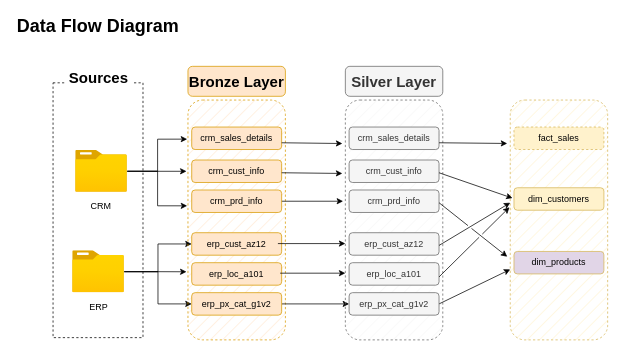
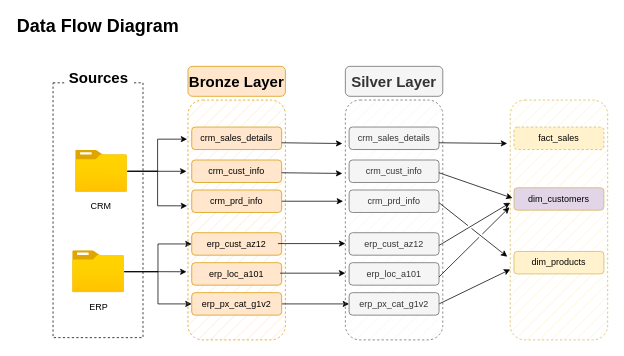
  <mxCell id="0" />
  <mxCell id="1" parent="0" />
  <mxCell id="2" value="Data Flow Diagram" style="text;html=1;align=left;verticalAlign=middle;whiteSpace=wrap;rounded=0;fontSize=24;fontStyle=1" parent="1" vertex="1"><mxGeometry x="20" y="20" width="220" height="30" as="geometry" /></mxCell>
  <mxCell id="3" value="" style="rounded=0;whiteSpace=wrap;html=1;fillColor=none;dashed=1;" parent="1" vertex="1"><mxGeometry x="70" y="110" width="120" height="340" as="geometry" /></mxCell>
  <mxCell id="4" value="&lt;b&gt;Sources&lt;/b&gt;" style="text;html=1;align=center;verticalAlign=middle;whiteSpace=wrap;rounded=0;fontSize=20;fillColor=default;" parent="1" vertex="1"><mxGeometry x="85.5" y="88" width="90" height="30" as="geometry" /></mxCell>
  <mxCell id="5" style="edgeStyle=orthogonalEdgeStyle;rounded=0;orthogonalLoop=1;jettySize=auto;html=1;entryX=-0.015;entryY=0.297;entryDx=0;entryDy=0;entryPerimeter=0;" parent="1" source="6" target="12" edge="1"><mxGeometry relative="1" as="geometry"><mxPoint x="240" y="228" as="targetPoint" /></mxGeometry></mxCell>
  <mxCell id="6" value="" style="image;aspect=fixed;html=1;points=[];align=center;fontSize=12;image=img/lib/azure2/general/Folder_Blank.svg;" parent="1" vertex="1"><mxGeometry x="100" y="200" width="69" height="56.0" as="geometry" /></mxCell>
  <mxCell id="7" style="edgeStyle=orthogonalEdgeStyle;rounded=0;orthogonalLoop=1;jettySize=auto;html=1;" parent="1" source="9" target="20" edge="1"><mxGeometry relative="1" as="geometry" /></mxCell>
  <mxCell id="8" style="edgeStyle=orthogonalEdgeStyle;rounded=0;orthogonalLoop=1;jettySize=auto;html=1;entryX=0;entryY=0.5;entryDx=0;entryDy=0;" parent="1" source="9" target="23" edge="1"><mxGeometry relative="1" as="geometry" /></mxCell>
  <mxCell id="9" value="" style="image;aspect=fixed;html=1;points=[];align=center;fontSize=12;image=img/lib/azure2/general/Folder_Blank.svg;" parent="1" vertex="1"><mxGeometry x="96" y="334" width="69" height="56.0" as="geometry" /></mxCell>
  <mxCell id="10" value="CRM" style="text;html=1;align=center;verticalAlign=middle;whiteSpace=wrap;rounded=0;" parent="1" vertex="1"><mxGeometry x="104" y="260" width="60" height="30" as="geometry" /></mxCell>
  <mxCell id="11" value="ERP" style="text;html=1;align=center;verticalAlign=middle;whiteSpace=wrap;rounded=0;" parent="1" vertex="1"><mxGeometry x="100.5" y="394" width="60" height="30" as="geometry" /></mxCell>
  <mxCell id="12" value="" style="rounded=1;whiteSpace=wrap;html=1;fillColor=#ffe6cc;dashed=1;fillStyle=hatch;strokeColor=#d79b00;" parent="1" vertex="1"><mxGeometry x="250" y="133" width="130" height="320" as="geometry" /></mxCell>
  <mxCell id="13" value="&lt;font style=&quot;font-size: 20px;&quot;&gt;Bronze Layer&lt;/font&gt;" style="text;html=1;align=center;verticalAlign=middle;whiteSpace=wrap;rounded=1;fillColor=#ffe6cc;strokeColor=#D79B00;fontStyle=1" parent="1" vertex="1"><mxGeometry x="250" y="88" width="130" height="40" as="geometry" /></mxCell>
  <mxCell id="14" value="crm_sales_details" style="rounded=1;whiteSpace=wrap;html=1;fillColor=#ffe6cc;strokeColor=#D79B00;" parent="1" vertex="1"><mxGeometry x="255" y="169" width="120" height="30" as="geometry" /></mxCell>
  <mxCell id="15" value="crm_cust_info" style="rounded=1;whiteSpace=wrap;html=1;fillColor=#ffe6cc;strokeColor=#D79B00;" parent="1" vertex="1"><mxGeometry x="255" y="213" width="120" height="30" as="geometry" /></mxCell>
  <mxCell id="16" value="" style="edgeStyle=orthogonalEdgeStyle;rounded=0;orthogonalLoop=1;jettySize=auto;html=1;" parent="1" edge="1"><mxGeometry relative="1" as="geometry"><mxPoint x="367" y="268" as="sourcePoint" /><mxPoint x="457" y="268" as="targetPoint" /></mxGeometry></mxCell>
  <mxCell id="17" value="crm_prd_info" style="rounded=1;whiteSpace=wrap;html=1;fillColor=#ffe6cc;strokeColor=#D79B00;" parent="1" vertex="1"><mxGeometry x="255" y="253" width="120" height="30" as="geometry" /></mxCell>
  <mxCell id="18" style="edgeStyle=orthogonalEdgeStyle;rounded=0;orthogonalLoop=1;jettySize=auto;html=1;entryX=-0.008;entryY=0.163;entryDx=0;entryDy=0;entryPerimeter=0;" parent="1" source="6" target="12" edge="1"><mxGeometry relative="1" as="geometry" /></mxCell>
  <mxCell id="19" style="edgeStyle=orthogonalEdgeStyle;rounded=0;orthogonalLoop=1;jettySize=auto;html=1;entryX=-0.008;entryY=0.441;entryDx=0;entryDy=0;entryPerimeter=0;" parent="1" source="6" target="12" edge="1"><mxGeometry relative="1" as="geometry" /></mxCell>
  <mxCell id="20" value="erp_cust_az12" style="rounded=1;whiteSpace=wrap;html=1;fillColor=#ffe6cc;strokeColor=#D79B00;" parent="1" vertex="1"><mxGeometry x="255" y="310" width="120" height="30" as="geometry" /></mxCell>
  <mxCell id="21" value="erp_loc_a101" style="rounded=1;whiteSpace=wrap;html=1;fillColor=#ffe6cc;strokeColor=#D79B00;" parent="1" vertex="1"><mxGeometry x="255" y="350" width="120" height="30" as="geometry" /></mxCell>
  <mxCell id="22" value="" style="edgeStyle=orthogonalEdgeStyle;rounded=0;orthogonalLoop=1;jettySize=auto;html=1;" parent="1" source="23" target="44" edge="1"><mxGeometry relative="1" as="geometry" /></mxCell>
  <mxCell id="23" value="erp_px_cat_g1v2" style="rounded=1;whiteSpace=wrap;html=1;fillColor=#ffe6cc;strokeColor=#D79B00;" parent="1" vertex="1"><mxGeometry x="255" y="390" width="120" height="30" as="geometry" /></mxCell>
  <mxCell id="24" style="edgeStyle=orthogonalEdgeStyle;rounded=0;orthogonalLoop=1;jettySize=auto;html=1;entryX=-0.015;entryY=0.716;entryDx=0;entryDy=0;entryPerimeter=0;" parent="1" source="9" target="12" edge="1"><mxGeometry relative="1" as="geometry" /></mxCell>
  <mxCell id="25" value="" style="rounded=1;whiteSpace=wrap;html=1;fillColor=#f5f5f5;dashed=1;fillStyle=hatch;strokeColor=#666666;fontColor=#333333;" parent="1" vertex="1"><mxGeometry x="460" y="133" width="130" height="320" as="geometry" /></mxCell>
  <mxCell id="26" value="&lt;font style=&quot;font-size: 20px;&quot;&gt;Silver Layer&lt;/font&gt;" style="text;html=1;align=center;verticalAlign=middle;whiteSpace=wrap;rounded=1;fillColor=#f5f5f5;strokeColor=#666666;fontStyle=1;fontColor=#333333;" parent="1" vertex="1"><mxGeometry x="460" y="88" width="130" height="40" as="geometry" /></mxCell>
  <mxCell id="27" value="crm_sales_details" style="rounded=1;whiteSpace=wrap;html=1;fillColor=#f5f5f5;strokeColor=#666666;fontColor=#333333;" parent="1" vertex="1"><mxGeometry x="465" y="169" width="120" height="30" as="geometry" /></mxCell>
  <mxCell id="28" value="crm_cust_info" style="rounded=1;whiteSpace=wrap;html=1;fillColor=#f5f5f5;strokeColor=#666666;fontColor=#333333;" parent="1" vertex="1"><mxGeometry x="465" y="213" width="120" height="30" as="geometry" /></mxCell>
  <mxCell id="29" value="crm_prd_info" style="rounded=1;whiteSpace=wrap;html=1;fillColor=#f5f5f5;strokeColor=#666666;fontColor=#333333;" parent="1" vertex="1"><mxGeometry x="465" y="253" width="120" height="30" as="geometry" /></mxCell>
  <mxCell id="30" value="erp_cust_az12" style="rounded=1;whiteSpace=wrap;html=1;fillColor=#f5f5f5;strokeColor=#666666;fontColor=#333333;" parent="1" vertex="1"><mxGeometry x="465" y="310" width="120" height="30" as="geometry" /></mxCell>
  <mxCell id="31" value="erp_loc_a101" style="rounded=1;whiteSpace=wrap;html=1;fillColor=#f5f5f5;strokeColor=#666666;fontColor=#333333;" parent="1" vertex="1"><mxGeometry x="465" y="350" width="120" height="30" as="geometry" /></mxCell>
  <mxCell id="32" value="" style="rounded=1;whiteSpace=wrap;html=1;fillColor=#fff2cc;dashed=1;fillStyle=hatch;strokeColor=#d6b656;" vertex="1" parent="1"><mxGeometry x="680" y="133" width="130" height="320" as="geometry" /></mxCell>
  <mxCell id="33" value="fact_sales" style="rounded=1;whiteSpace=wrap;html=1;fillColor=#fff2cc;strokeColor=#d6b656;dashed=1;" vertex="1" parent="1"><mxGeometry x="685" y="169" width="120" height="30" as="geometry" /></mxCell>
- <mxCell id="34" value="dim_customers" style="rounded=1;whiteSpace=wrap;html=1;fillColor=#fff2cc;strokeColor=#d6b656;" vertex="1" parent="1"><mxGeometry x="685" y="250" width="120" height="30" as="geometry" /></mxCell>
- <mxCell id="35" value="dim_products" style="rounded=1;whiteSpace=wrap;html=1;fillColor=#e1d5e7;strokeColor=#d6b656;" vertex="1" parent="1"><mxGeometry x="685" y="335" width="120" height="30" as="geometry" /></mxCell>
+ <mxCell id="34" value="dim_customers" style="rounded=1;whiteSpace=wrap;html=1;fillColor=#e1d5e7;strokeColor=#d6b656;" vertex="1" parent="1"><mxGeometry x="685" y="250" width="120" height="30" as="geometry" /></mxCell>
+ <mxCell id="35" value="dim_products" style="rounded=1;whiteSpace=wrap;html=1;fillColor=#fff2cc;strokeColor=#d6b656;" vertex="1" parent="1"><mxGeometry x="685" y="335" width="120" height="30" as="geometry" /></mxCell>
  <mxCell id="36" value="" style="endArrow=classic;html=1;rounded=0;entryX=-0.031;entryY=0.181;entryDx=0;entryDy=0;entryPerimeter=0;" edge="1" parent="1" target="32"><mxGeometry width="50" height="50" relative="1" as="geometry"><mxPoint x="585" y="190" as="sourcePoint" /><mxPoint x="670" y="190" as="targetPoint" /></mxGeometry></mxCell>
  <mxCell id="37" value="" style="endArrow=classic;html=1;rounded=0;entryX=0.023;entryY=0.409;entryDx=0;entryDy=0;entryPerimeter=0;jumpStyle=gap;" edge="1" parent="1" target="32"><mxGeometry width="50" height="50" relative="1" as="geometry"><mxPoint x="585" y="230" as="sourcePoint" /><mxPoint x="677" y="226" as="targetPoint" /></mxGeometry></mxCell>
  <mxCell id="38" value="" style="endArrow=classic;html=1;rounded=0;jumpStyle=gap;" edge="1" parent="1"><mxGeometry width="50" height="50" relative="1" as="geometry"><mxPoint x="585" y="327" as="sourcePoint" /><mxPoint x="680" y="270" as="targetPoint" /></mxGeometry></mxCell>
  <mxCell id="39" value="" style="endArrow=classic;html=1;rounded=0;jumpStyle=gap;" edge="1" parent="1"><mxGeometry width="50" height="50" relative="1" as="geometry"><mxPoint x="585" y="270" as="sourcePoint" /><mxPoint x="676" y="342" as="targetPoint" /></mxGeometry></mxCell>
  <mxCell id="40" value="" style="endArrow=classic;html=1;rounded=0;entryX=-0.008;entryY=0.447;entryDx=0;entryDy=0;entryPerimeter=0;jumpStyle=gap;" edge="1" parent="1" target="32"><mxGeometry width="50" height="50" relative="1" as="geometry"><mxPoint x="585" y="369" as="sourcePoint" /><mxPoint x="677" y="365" as="targetPoint" /></mxGeometry></mxCell>
  <mxCell id="41" value="" style="endArrow=classic;html=1;rounded=0;exitX=1;exitY=0.5;exitDx=0;exitDy=0;jumpStyle=gap;" edge="1" parent="1" source="44"><mxGeometry width="50" height="50" relative="1" as="geometry"><mxPoint x="580" y="407" as="sourcePoint" /><mxPoint x="680" y="359" as="targetPoint" /></mxGeometry></mxCell>
  <mxCell id="42" value="" style="endArrow=classic;html=1;rounded=0;" edge="1" parent="1"><mxGeometry width="50" height="50" relative="1" as="geometry"><mxPoint x="373" y="364" as="sourcePoint" /><mxPoint x="460" y="364" as="targetPoint" /></mxGeometry></mxCell>
  <mxCell id="43" value="" style="endArrow=classic;html=1;rounded=0;entryX=0.023;entryY=0.706;entryDx=0;entryDy=0;entryPerimeter=0;" edge="1" parent="1" target="44"><mxGeometry width="50" height="50" relative="1" as="geometry"><mxPoint x="580" y="407" as="sourcePoint" /><mxPoint x="683" y="359" as="targetPoint" /></mxGeometry></mxCell>
  <mxCell id="44" value="erp_px_cat_g1v2" style="rounded=1;whiteSpace=wrap;html=1;fillColor=#f5f5f5;strokeColor=#666666;fontColor=#333333;" parent="1" vertex="1"><mxGeometry x="465" y="390" width="120" height="30" as="geometry" /></mxCell>
  <mxCell id="45" value="" style="endArrow=classic;html=1;rounded=0;entryX=-0.031;entryY=0.306;entryDx=0;entryDy=0;entryPerimeter=0;" edge="1" parent="1" target="25"><mxGeometry width="50" height="50" relative="1" as="geometry"><mxPoint x="375" y="230" as="sourcePoint" /><mxPoint x="425" y="180" as="targetPoint" /></mxGeometry></mxCell>
  <mxCell id="46" value="" style="endArrow=classic;html=1;rounded=0;entryX=-0.031;entryY=0.306;entryDx=0;entryDy=0;entryPerimeter=0;" edge="1" parent="1"><mxGeometry width="50" height="50" relative="1" as="geometry"><mxPoint x="375" y="190" as="sourcePoint" /><mxPoint x="456" y="191" as="targetPoint" /></mxGeometry></mxCell>
  <mxCell id="47" value="" style="edgeStyle=orthogonalEdgeStyle;rounded=0;orthogonalLoop=1;jettySize=auto;html=1;" edge="1" parent="1"><mxGeometry relative="1" as="geometry"><mxPoint x="370" y="324.5" as="sourcePoint" /><mxPoint x="460" y="324.5" as="targetPoint" /></mxGeometry></mxCell>
